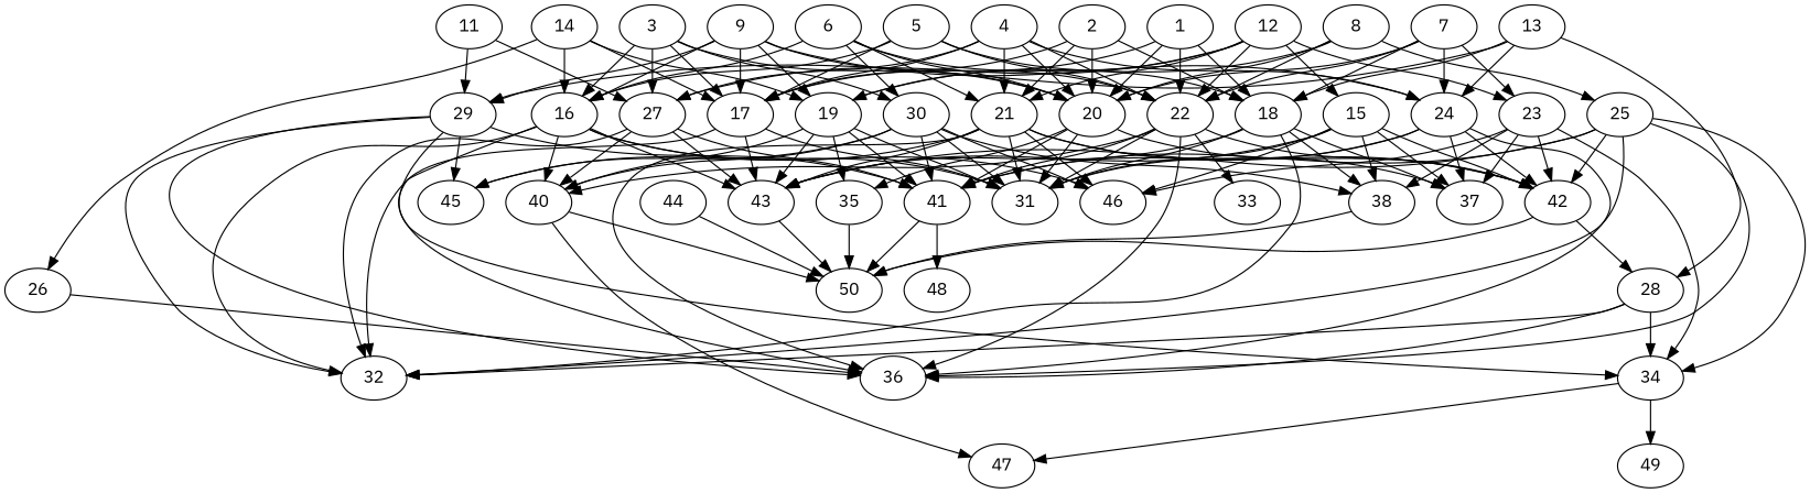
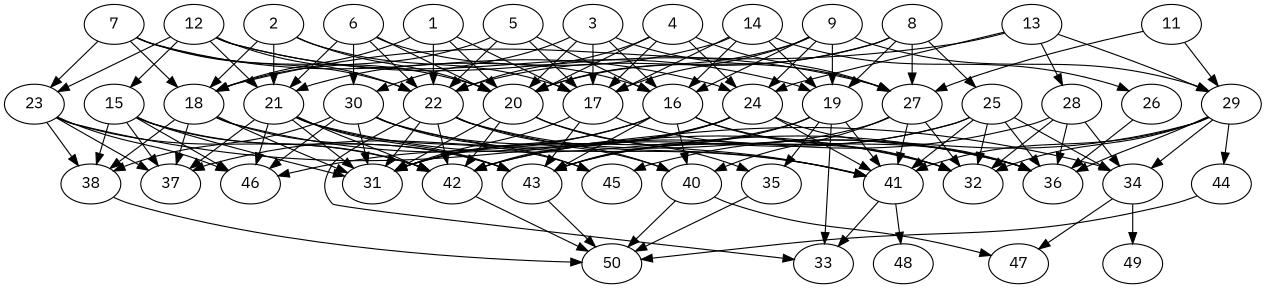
  digraph {
    fontname="IBM Plex Sans"
    node [alpha=0.13 fontname="IBM Plex Sans"]
    edge [fontname="IBM Plex Sans"]
    1 [alpha=0.14 expect_size=30603264]
    17 [alpha=0.17 expect_size=28235776]
    18 [alpha=0.19 expect_size=41974784]
    20 [alpha=0.20 expect_size=46488576]
    22 [expect_size=17982464]
    31 [alpha=0.07 expect_size=32337920]
    43 [alpha=0.15 expect_size=41472000]
    32 [alpha=0.08 expect_size=10203136]
    37 [alpha=0.10 expect_size=48863232]
    38 [alpha=0.09 expect_size=29819904]
    42 [alpha=0.08 expect_size=21870592]
    35 [expect_size=29496320]
    41 [expect_size=5939200]
    36 [alpha=0.07 expect_size=17227776]
    40 [alpha=0.03 expect_size=9578496]
    33 [alpha=0.04 expect_size=41916416]
    50 [alpha=0.19 expect_size=50978816]
    48 [alpha=0.03 expect_size=34888704]
    47 [alpha=0.03 expect_size=11105280]
    2 [alpha=0.01 expect_size=33503232]
    21 [alpha=0.11 expect_size=14316544]
    46 [alpha=0.17 expect_size=42945536]
    45 [alpha=0.06 expect_size=13042688]
    3 [alpha=0.09 expect_size=47409152]
    16 [alpha=0.03 expect_size=16870400]
    27 [alpha=0.12 expect_size=42448896]
    30 [alpha=0.18 expect_size=32875520]
    4 [alpha=0.06 expect_size=18833408]
    24 [alpha=0.01 expect_size=17774592]
    5 [alpha=0.16 expect_size=23518208]
    6 [alpha=0.05 expect_size=15635456]
    7 [alpha=0.06 expect_size=52216832]
    23 [alpha=0.14 expect_size=33504256]
    34 [alpha=0.04 expect_size=28089344]
    49 [alpha=0.15 expect_size=9469952]
    8 [alpha=0.14 expect_size=32851968]
    19 [alpha=0.20 expect_size=27001856]
    25 [alpha=0.15 expect_size=18205696]
    9 [alpha=0.08 expect_size=45111296]
    29 [alpha=0.09 expect_size=33640448]
    44 [alpha=0.08 expect_size=51328000]
    11 [alpha=0.02 expect_size=50323456]
    12 [alpha=0.07 expect_size=36527104]
    15 [alpha=0.08 expect_size=27200512]
    13 [expect_size=39014400]
    28 [alpha=0.02 expect_size=36129792]
    14 [alpha=0.00 expect_size=14030848]
    26 [expect_size=36316160]
    1 -> 17
    1 -> 18
    1 -> 20
    1 -> 22
    17 -> 31
    17 -> 43
    17 -> 32
    18 -> 31
    18 -> 43
    18 -> 32
    18 -> 37
    18 -> 38
    20 -> 31
    20 -> 42
    20 -> 35
    20 -> 41
    22 -> 31
    22 -> 42
    22 -> 41
    22 -> 36
    22 -> 40
    22 -> 33
    43 -> 50
    38 -> 50
    42 -> 50
    35 -> 50
-   41 -> 50
+   41 -> 33
    41 -> 48
    40 -> 50
    40 -> 47
    2 -> 17
    2 -> 18
    2 -> 20
    2 -> 21
    21 -> 31
    21 -> 43
    21 -> 37
    21 -> 42
    21 -> 36
    21 -> 46
    21 -> 45
    3 -> 17
    3 -> 20
    3 -> 16
    3 -> 27
    3 -> 30
    16 -> 31
    16 -> 43
    16 -> 32
    16 -> 36
    16 -> 40
    16 -> 46
    27 -> 43
    27 -> 32
    27 -> 41
    27 -> 40
    30 -> 31
    30 -> 38
    30 -> 41
    30 -> 40
    30 -> 46
    30 -> 45
    4 -> 17
    4 -> 20
    4 -> 22
    4 -> 27
    4 -> 24
    24 -> 31
    24 -> 37
    24 -> 42
    24 -> 41
    24 -> 36
    5 -> 17
    5 -> 18
    5 -> 22
    5 -> 16
    6 -> 20
    6 -> 22
    6 -> 21
    6 -> 16
    6 -> 30
    7 -> 18
    7 -> 20
    7 -> 22
    7 -> 24
    7 -> 23
    23 -> 37
    23 -> 38
    23 -> 42
    23 -> 46
    23 -> 34
    34 -> 47
    34 -> 49
    8 -> 20
    8 -> 22
+   8 -> 27
    8 -> 19
    8 -> 25
    19 -> 31
    19 -> 43
    19 -> 35
    19 -> 41
-   19 -> 40
+   19 -> 33
    25 -> 43
    25 -> 32
    25 -> 42
    25 -> 41
    25 -> 36
    25 -> 34
    9 -> 17
    9 -> 20
    9 -> 16
    9 -> 24
    9 -> 19
    9 -> 29
    29 -> 32
    29 -> 41
    29 -> 36
    29 -> 45
    29 -> 34
+   29 -> 44
    44 -> 50
    11 -> 27
    11 -> 29
    12 -> 22
    12 -> 21
    12 -> 27
    12 -> 23
    12 -> 19
    12 -> 15
    15 -> 31
    15 -> 43
    15 -> 37
    15 -> 38
    15 -> 42
    15 -> 46
    13 -> 18
    13 -> 24
    13 -> 29
    13 -> 28
    28 -> 32
-   42 -> 28
+   28 -> 42
    28 -> 36
    28 -> 34
    14 -> 17
-   4 -> 21
+   14 -> 21
    14 -> 16
    14 -> 19
    14 -> 26
    26 -> 36
  }
